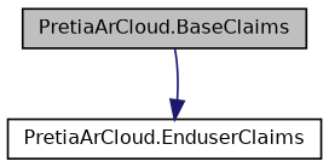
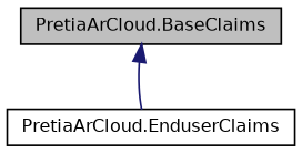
  digraph {
    node [color=black fontname=Helvetica fontsize=10 shape=record style=filled]
    n1 [fillcolor=grey75 fontcolor=black height=0.2 label="PretiaArCloud.BaseClaims" width=0.4]
    n2 [fillcolor=white height=0.2 label="PretiaArCloud.EnduserClaims" width=0.4]
-   n2 -> n1 [color=midnightblue dir=back fontname=Helvetica fontsize=10 labelfontname=Helvetica labelfontsize=10 style=solid]
+   n1 -> n2 [color=midnightblue dir=back fontname=Helvetica fontsize=10 labelfontname=Helvetica labelfontsize=10 style=solid]
  }
